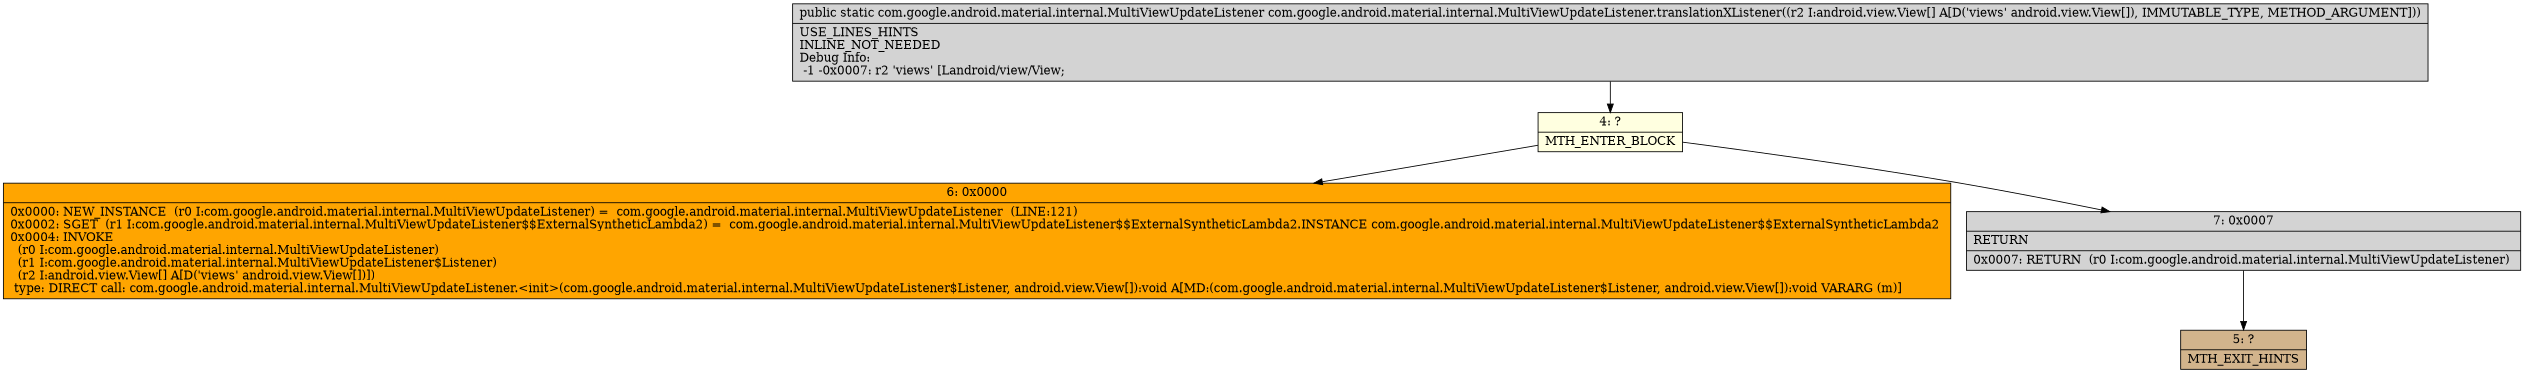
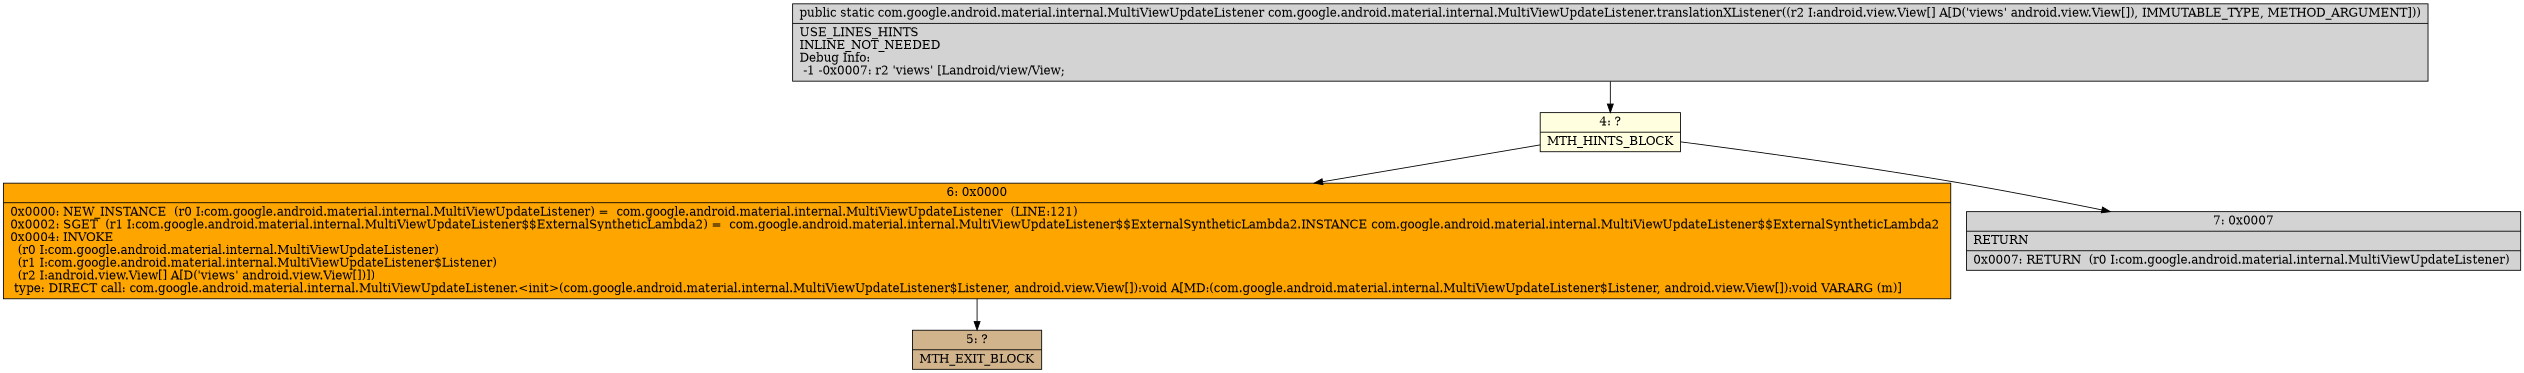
  digraph {
    node [fillcolor=lightgrey shape=record style=filled]
-   n1 [fillcolor=lightyellow label="{4\:\ ?|MTH_ENTER_BLOCK\l}"]
+   n1 [fillcolor=lightyellow label="{4\:\ ?|MTH_HINTS_BLOCK\l}"]
    n2 [fillcolor=orange label="{6\:\ 0x0000|0x0000: NEW_INSTANCE  (r0 I:com.google.android.material.internal.MultiViewUpdateListener) =  com.google.android.material.internal.MultiViewUpdateListener  (LINE:121)\l0x0002: SGET  (r1 I:com.google.android.material.internal.MultiViewUpdateListener$$ExternalSyntheticLambda2) =  com.google.android.material.internal.MultiViewUpdateListener$$ExternalSyntheticLambda2.INSTANCE com.google.android.material.internal.MultiViewUpdateListener$$ExternalSyntheticLambda2 \l0x0004: INVOKE  \l  (r0 I:com.google.android.material.internal.MultiViewUpdateListener)\l  (r1 I:com.google.android.material.internal.MultiViewUpdateListener$Listener)\l  (r2 I:android.view.View[] A[D('views' android.view.View[])])\l type: DIRECT call: com.google.android.material.internal.MultiViewUpdateListener.\<init\>(com.google.android.material.internal.MultiViewUpdateListener$Listener, android.view.View[]):void A[MD:(com.google.android.material.internal.MultiViewUpdateListener$Listener, android.view.View[]):void VARARG (m)]\l}"]
    n3 [label="{7\:\ 0x0007|RETURN\l|0x0007: RETURN  (r0 I:com.google.android.material.internal.MultiViewUpdateListener) \l}"]
-   n4 [fillcolor=tan label="{5\:\ ?|MTH_EXIT_HINTS\l}"]
+   n4 [fillcolor=tan label="{5\:\ ?|MTH_EXIT_BLOCK\l}"]
    n5 [label="{public static com.google.android.material.internal.MultiViewUpdateListener com.google.android.material.internal.MultiViewUpdateListener.translationXListener((r2 I:android.view.View[] A[D('views' android.view.View[]), IMMUTABLE_TYPE, METHOD_ARGUMENT]))  | USE_LINES_HINTS\lINLINE_NOT_NEEDED\lDebug Info:\l  \-1 \-0x0007: r2 'views' [Landroid\/view\/View;\l}"]
    n1 -> n2
    n1 -> n3
-   n3 -> n4
+   n2 -> n4
    n5 -> n1
  }
